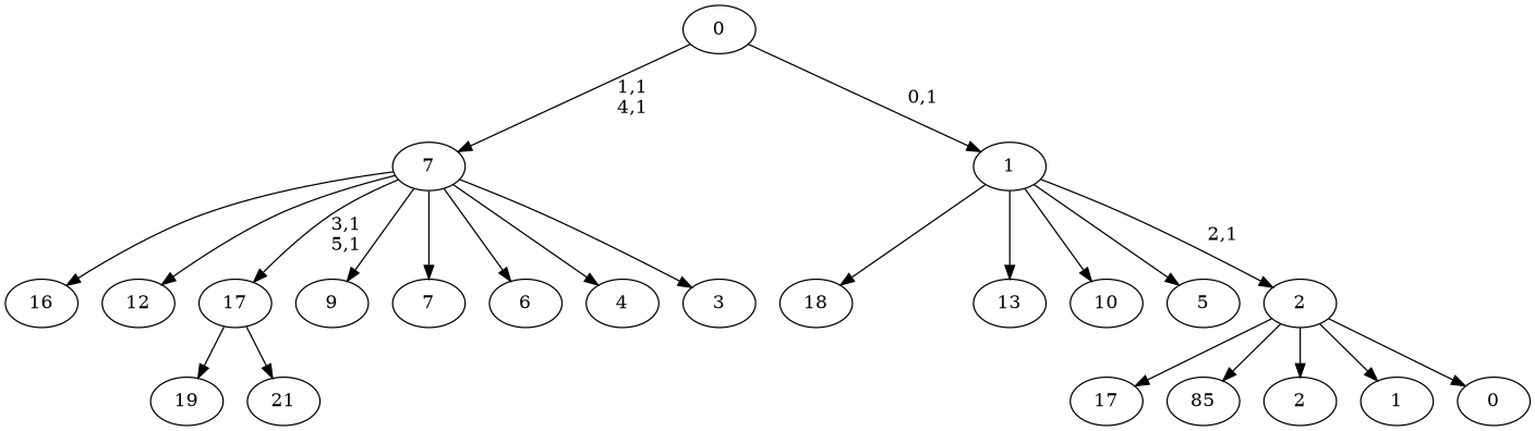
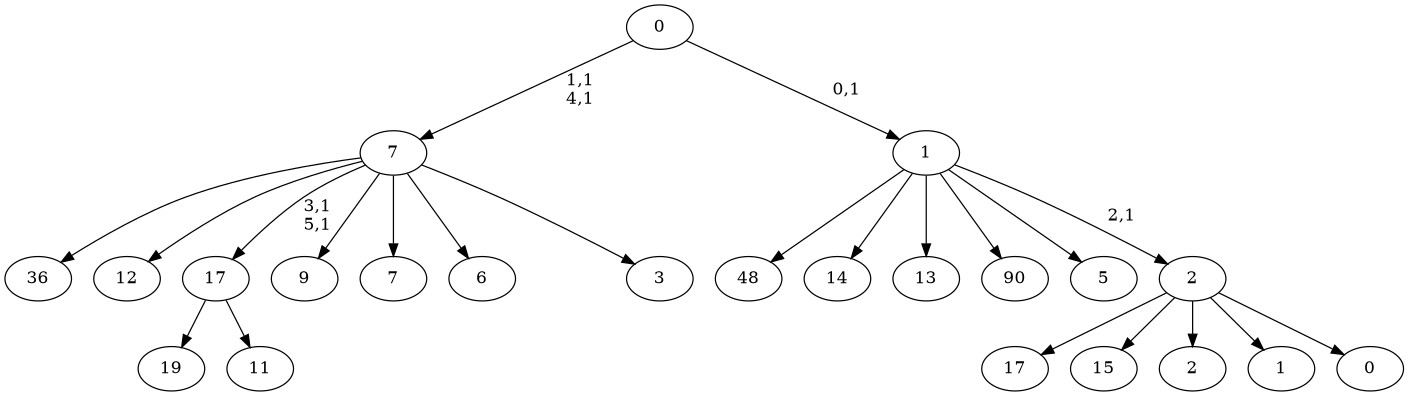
  digraph {
    n1 [label=19]
-   n2 [label=18]
+   n2 [label=48]
    n3 [label=17]
-   n4 [label=16]
-   n5 [label=85]
+   n4 [label=36]
+   n5 [label=15]
+   n6 [label=14]
    n7 [label=13]
    n8 [label=12]
-   n9 [label=21]
+   n9 [label=11]
    17
-   n11 [label=10]
+   n11 [label=90]
    n12 [label=9]
    n13 [label=7]
    n14 [label=6]
    n15 [label=5]
-   n16 [label=4]
    n17 [label=3]
    7
    n19 [label=2]
    n20 [label=1]
    n21 [label=0]
    2
    1
    0
    17 -> n1
    17 -> n9
    7 -> n4
    7 -> n8
    7 -> 17 [label="3,1\n5,1"]
    7 -> n12
    7 -> n13
    7 -> n14
-   7 -> n16
    7 -> n17
    2 -> n3
    2 -> n5
    2 -> n19
    2 -> n20
    2 -> n21
    1 -> n2
+   1 -> n6
    1 -> n7
    1 -> n11
    1 -> n15
    1 -> 2 [label="2,1"]
    0 -> 7 [label="1,1\n4,1"]
    0 -> 1 [label="0,1"]
  }
